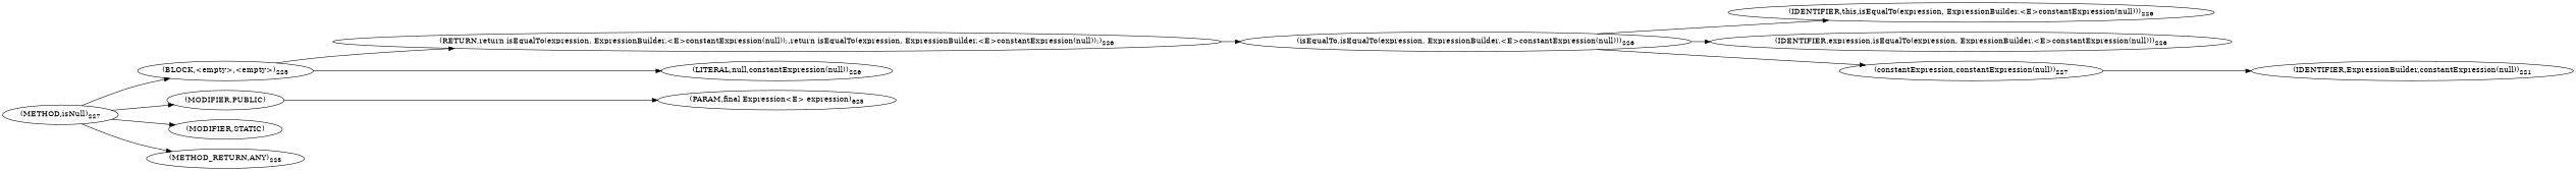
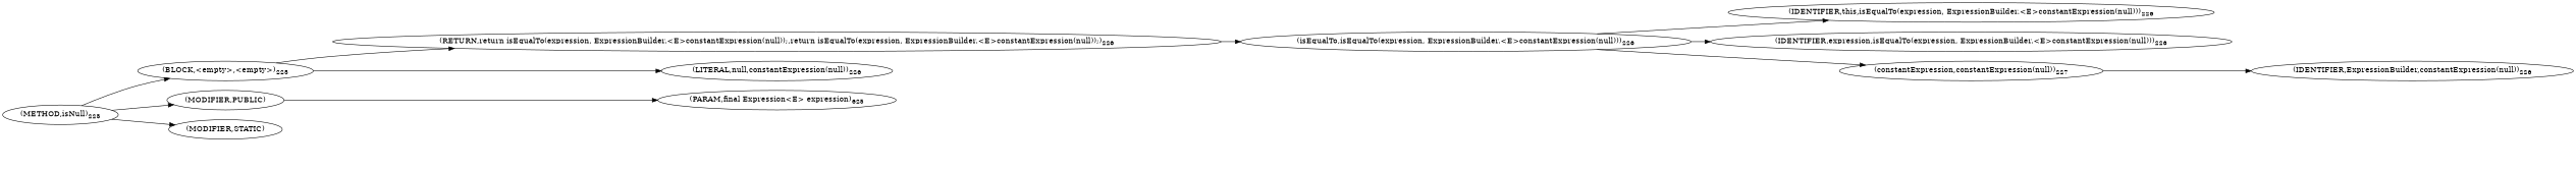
  digraph {
    rankdir=LR
-   n1 [label=<(METHOD,isNull)<SUB>227</SUB>>]
+   n1 [label=<(METHOD,isNull)<SUB>225</SUB>>]
    n2 [label=<(BLOCK,&lt;empty&gt;,&lt;empty&gt;)<SUB>225</SUB>>]
    n3 [label=<(MODIFIER,PUBLIC)>]
    n4 [label=<(MODIFIER,STATIC)>]
-   n5 [label=<(METHOD_RETURN,ANY)<SUB>225</SUB>>]
    n6 [label=<(PARAM,final Expression&lt;E&gt; expression)<SUB>625</SUB>>]
    n7 [label=<(RETURN,return isEqualTo(expression, ExpressionBuilder.&lt;E&gt;constantExpression(null));,return isEqualTo(expression, ExpressionBuilder.&lt;E&gt;constantExpression(null));)<SUB>226</SUB>>]
    n8 [label=<(LITERAL,null,constantExpression(null))<SUB>226</SUB>>]
    n9 [label=<(isEqualTo,isEqualTo(expression, ExpressionBuilder.&lt;E&gt;constantExpression(null)))<SUB>226</SUB>>]
    n10 [label=<(IDENTIFIER,this,isEqualTo(expression, ExpressionBuilder.&lt;E&gt;constantExpression(null)))<SUB>226</SUB>>]
    n11 [label=<(IDENTIFIER,expression,isEqualTo(expression, ExpressionBuilder.&lt;E&gt;constantExpression(null)))<SUB>226</SUB>>]
    n12 [label=<(constantExpression,constantExpression(null))<SUB>227</SUB>>]
-   n13 [label=<(IDENTIFIER,ExpressionBuilder,constantExpression(null))<SUB>221</SUB>>]
+   n13 [label=<(IDENTIFIER,ExpressionBuilder,constantExpression(null))<SUB>226</SUB>>]
    n1 -> n2
    n1 -> n3
    n1 -> n4
-   n1 -> n5
    n2 -> n7
    n2 -> n8
    n3 -> n6
    n7 -> n9
    n9 -> n10
    n9 -> n11
    n9 -> n12
    n12 -> n13
  }
